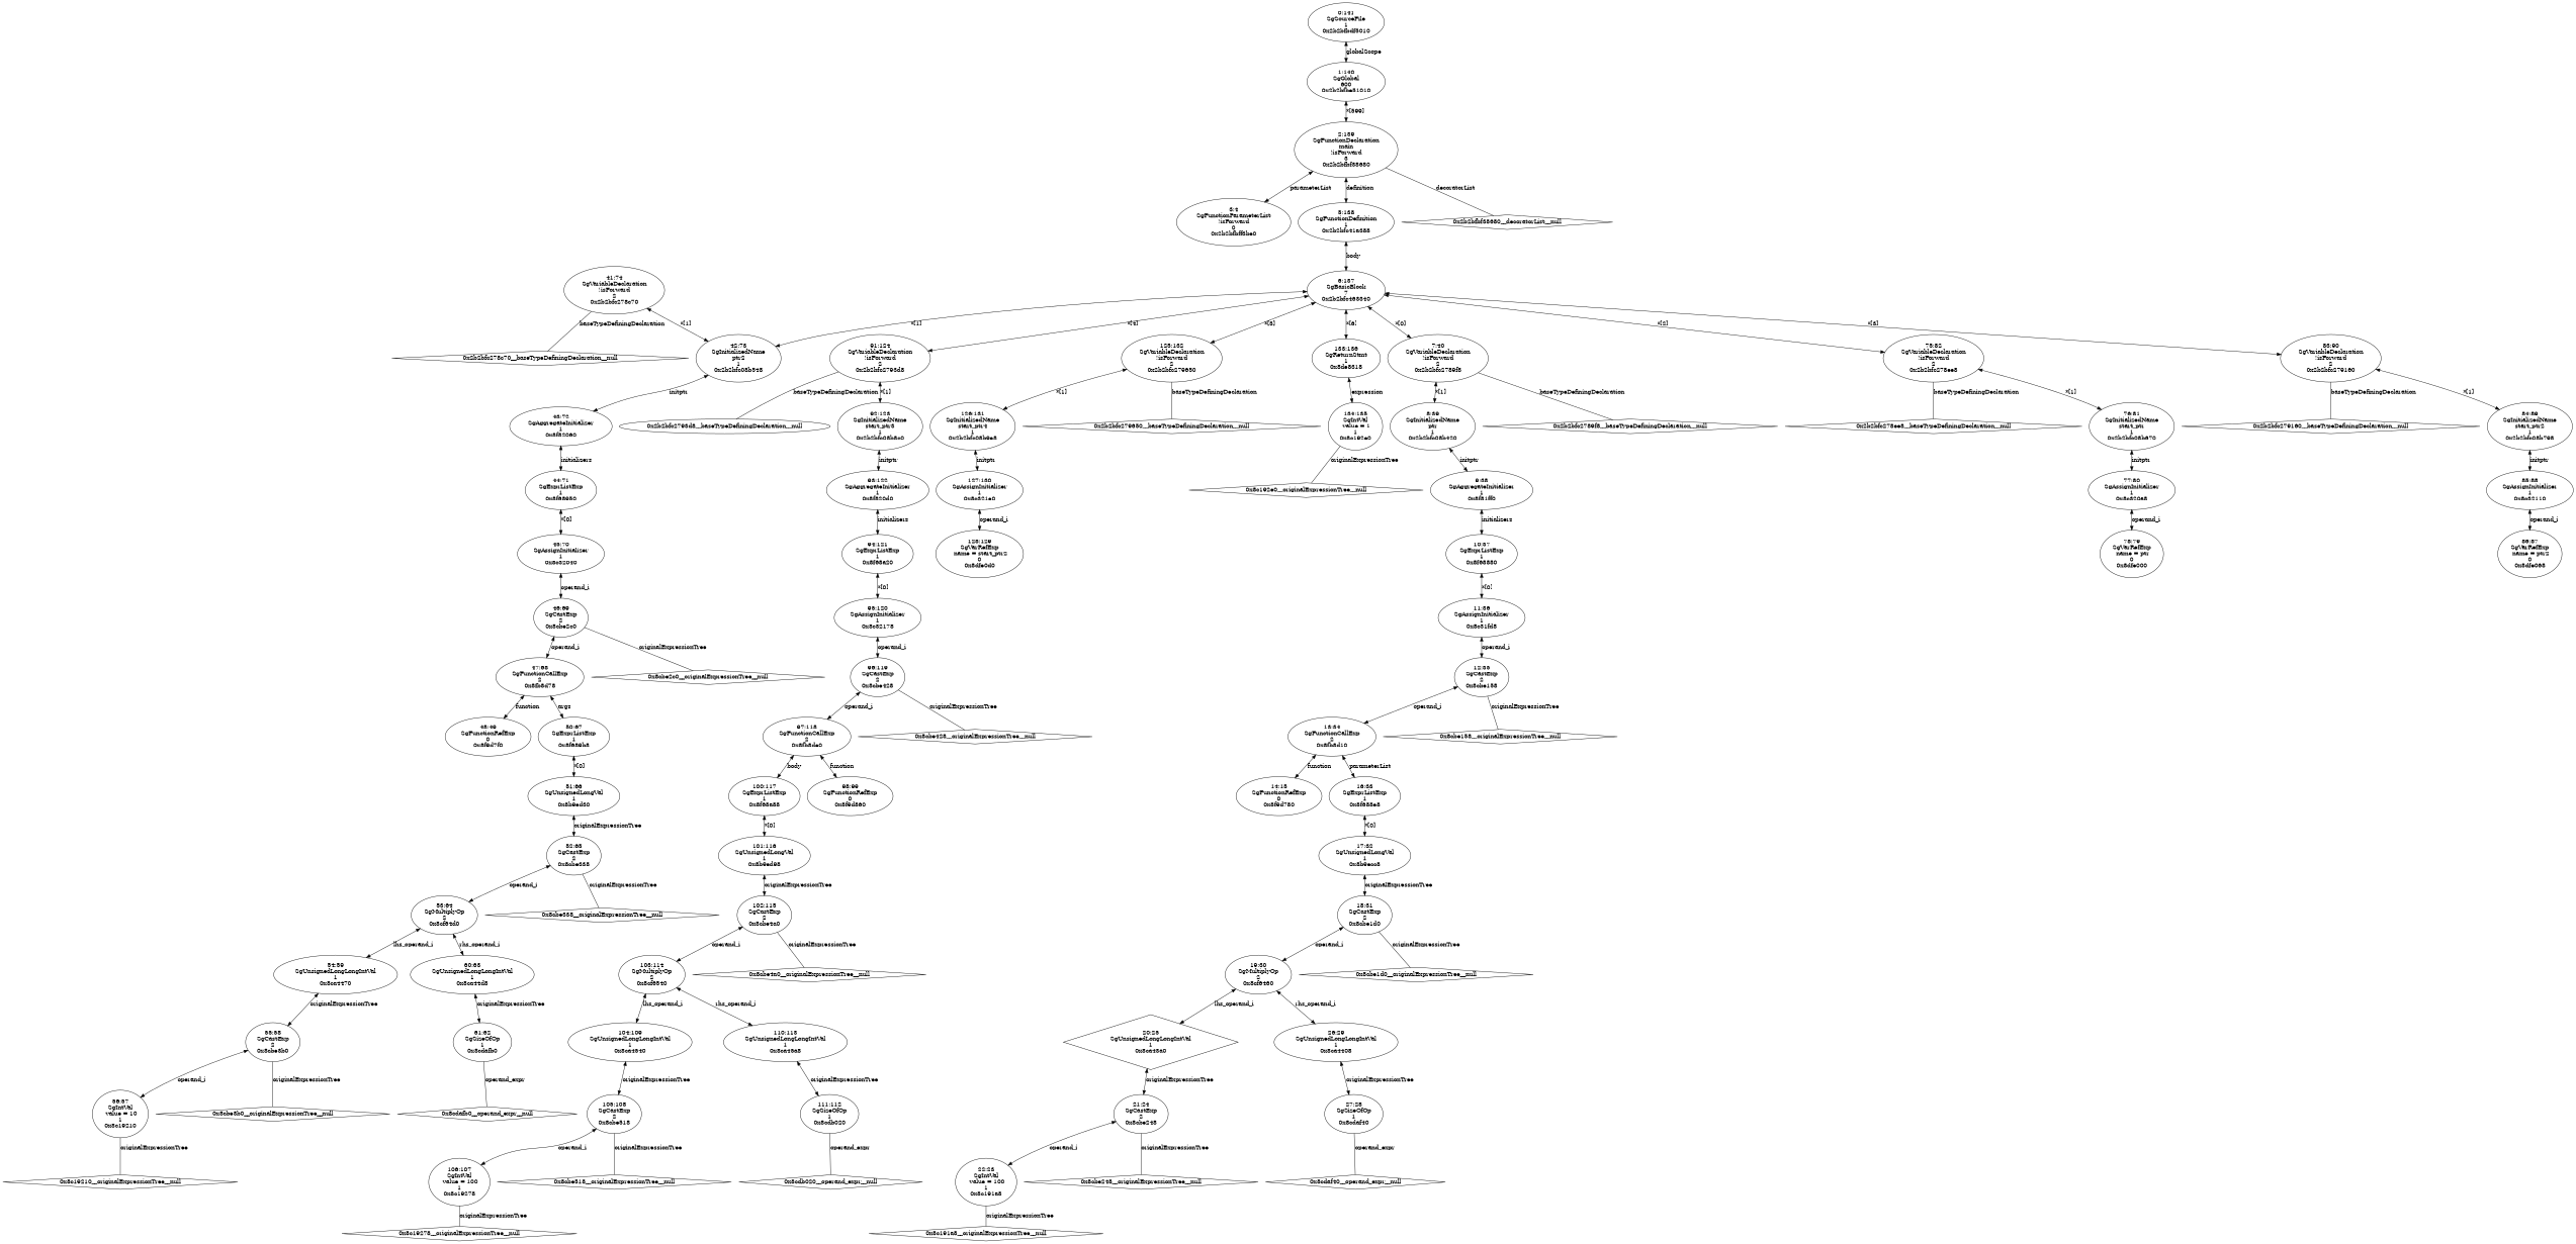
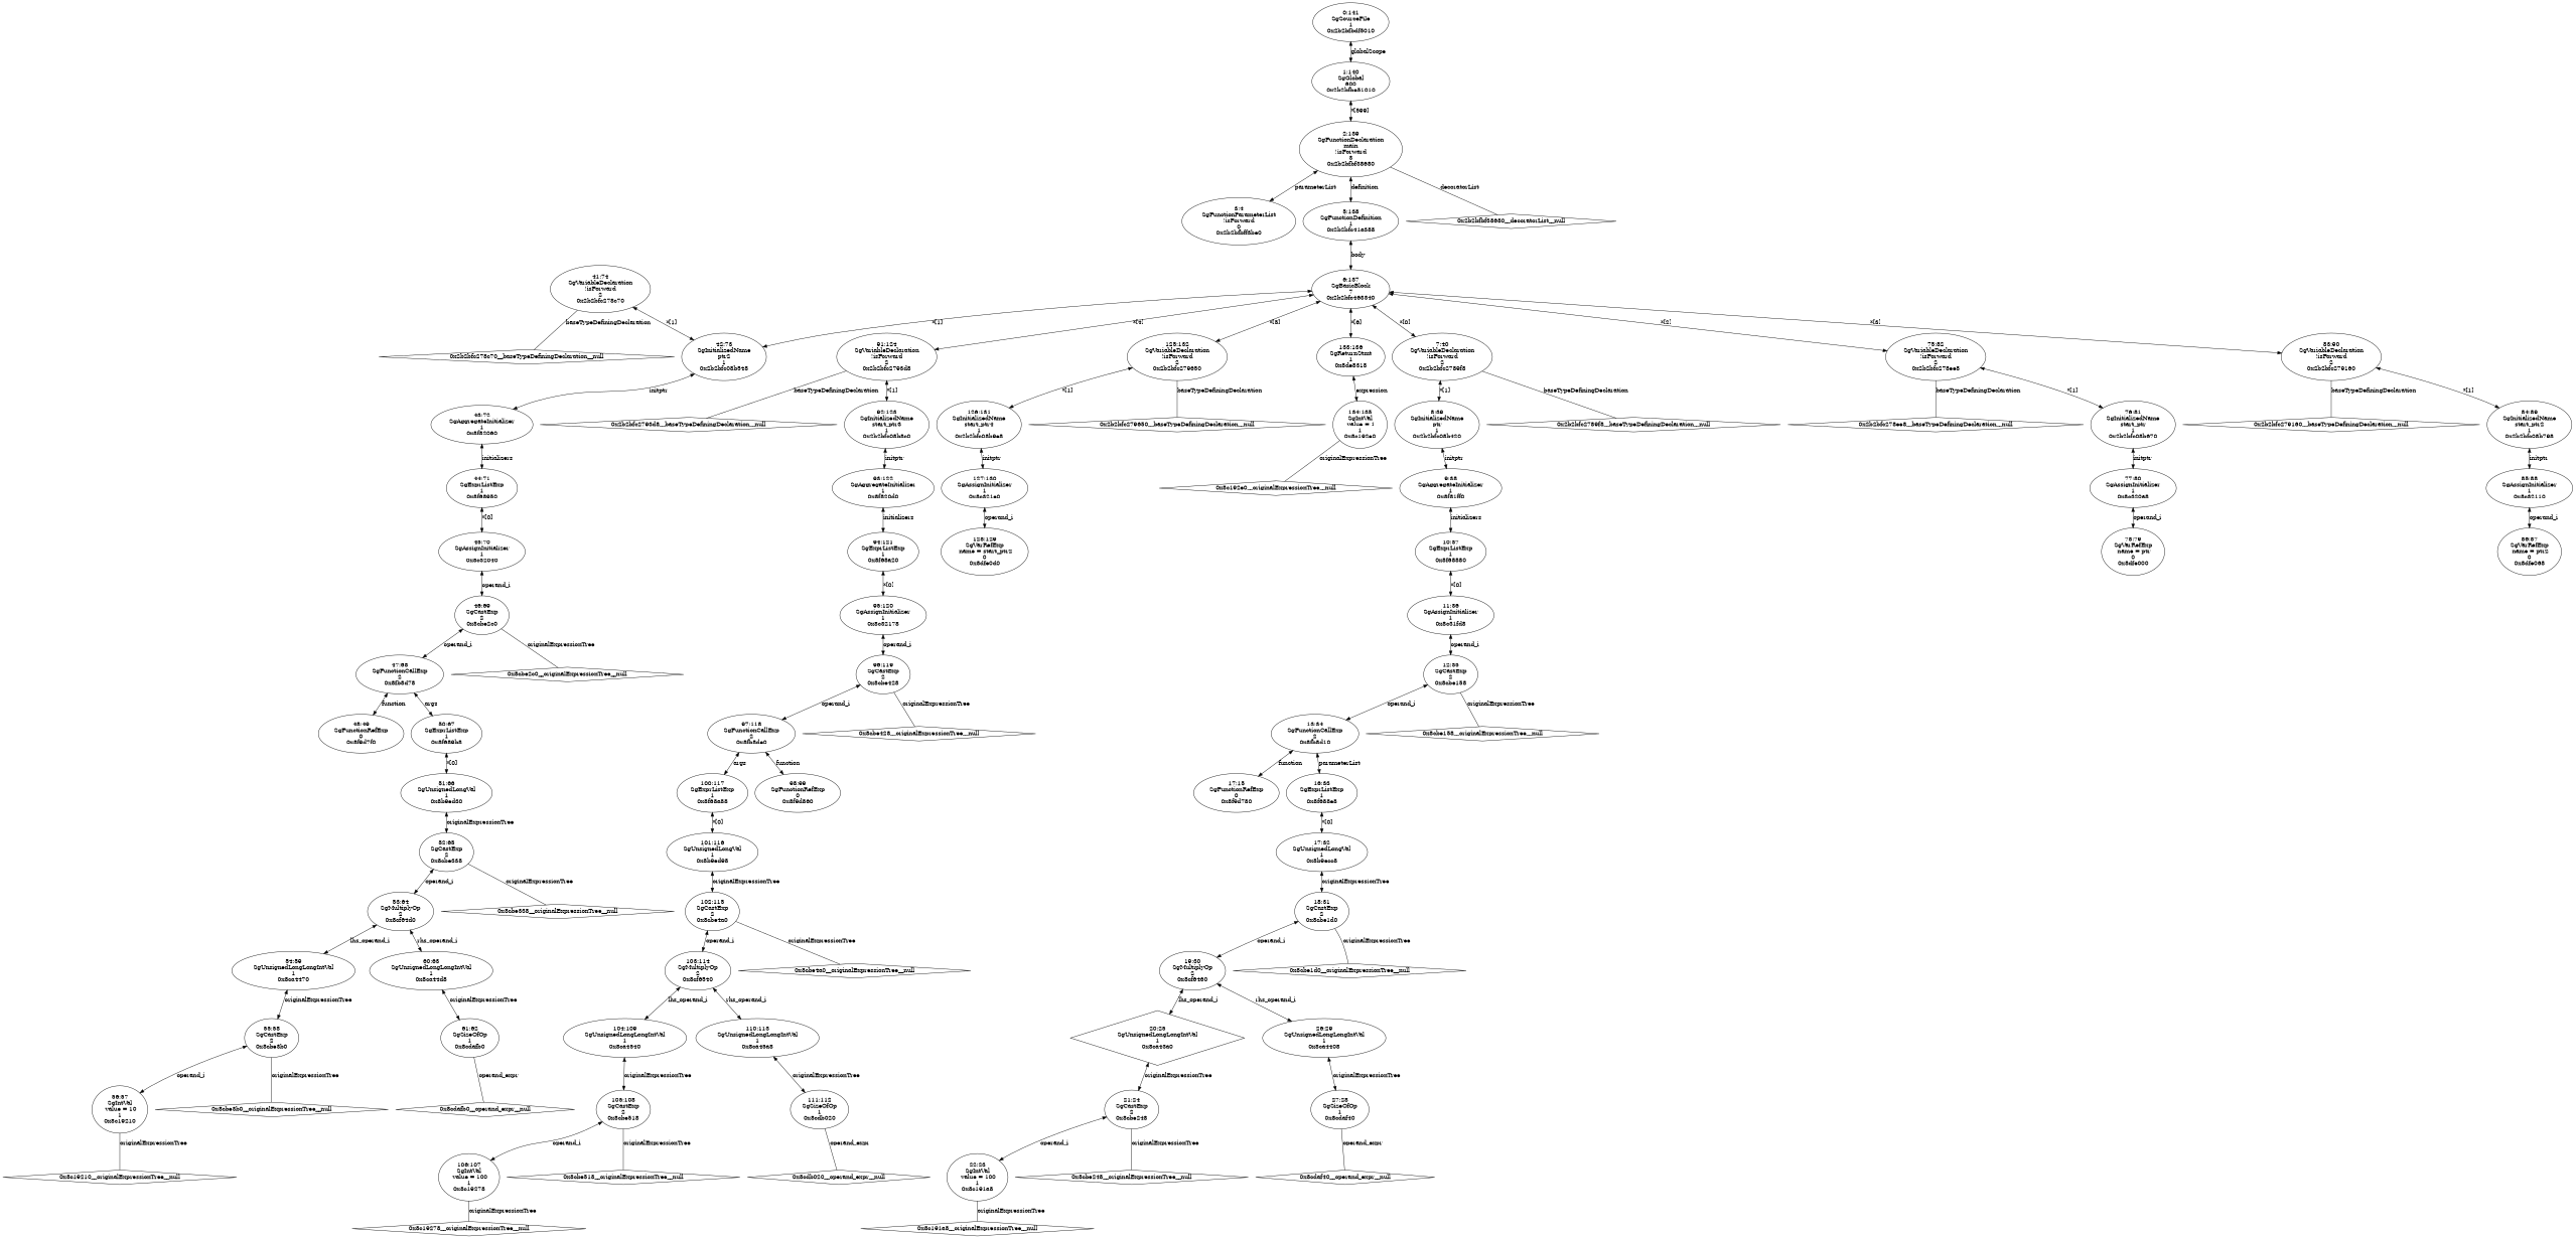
  digraph {
    edge [dir=both]
    n1 [label="3:4\nSgFunctionParameterList\n!isForward\n0\n0x2b2bfbff3be0\n"]
-   n2 [label="14:15\nSgFunctionRefExp\n0\n0x8f9d780\n"]
+   n2 [label="17:15\nSgFunctionRefExp\n0\n0x8f9d780\n"]
    n3 [label="22:23\nSgIntVal\n value = 100\n1\n0x8c191a8\n"]
    "0x8c191a8__originalExpressionTree__null" [shape=diamond]
    n5 [label="21:24\nSgCastExp\n2\n0x8cbe248\n"]
    "0x8cbe248__originalExpressionTree__null" [shape=diamond]
    n7 [label="20:25\nSgUnsignedLongLongIntVal\n1\n0x8ca43a0\n" shape=diamond]
    n8 [label="27:28\nSgSizeOfOp\n1\n0x8cdaf40\n"]
    "0x8cdaf40__operand_expr__null" [shape=diamond]
    n10 [label="26:29\nSgUnsignedLongLongIntVal\n1\n0x8ca4408\n"]
    n11 [label="19:30\nSgMultiplyOp\n2\n0x8cf6460\n"]
    n12 [label="18:31\nSgCastExp\n2\n0x8cbe1d0\n"]
    "0x8cbe1d0__originalExpressionTree__null" [shape=diamond]
    n14 [label="17:32\nSgUnsignedLongVal\n1\n0x8b9ecc8\n"]
    n15 [label="16:33\nSgExprListExp\n1\n0x8f688e8\n"]
    n16 [label="13:34\nSgFunctionCallExp\n2\n0x8fb8d10\n"]
    n17 [label="12:35\nSgCastExp\n2\n0x8cbe158\n"]
    "0x8cbe158__originalExpressionTree__null" [shape=diamond]
    n19 [label="11:36\nSgAssignInitializer\n1\n0x8c31fd8\n"]
    n20 [label="10:37\nSgExprListExp\n1\n0x8f68880\n"]
    n21 [label="9:38\nSgAggregateInitializer\n1\n0x8f81ff0\n"]
    n22 [label="8:39\nSgInitializedName\nptr\n1\n0x2b2bfc08b420\n"]
    n23 [label="7:40\nSgVariableDeclaration\n!isForward\n2\n0x2b2bfc2789f8\n"]
    "0x2b2bfc2789f8__baseTypeDefiningDeclaration__null" [shape=diamond]
    n25 [label="48:49\nSgFunctionRefExp\n0\n0x8f9d7f0\n"]
    n26 [label="56:57\nSgIntVal\n value = 10\n1\n0x8c19210\n"]
    "0x8c19210__originalExpressionTree__null" [shape=diamond]
    n28 [label="55:58\nSgCastExp\n2\n0x8cbe3b0\n"]
    "0x8cbe3b0__originalExpressionTree__null" [shape=diamond]
    n30 [label="54:59\nSgUnsignedLongLongIntVal\n1\n0x8ca4470\n"]
    n31 [label="61:62\nSgSizeOfOp\n1\n0x8cdafb0\n"]
    "0x8cdafb0__operand_expr__null" [shape=diamond]
    n33 [label="60:63\nSgUnsignedLongLongIntVal\n1\n0x8ca44d8\n"]
    n34 [label="53:64\nSgMultiplyOp\n2\n0x8cf64d0\n"]
    n35 [label="52:65\nSgCastExp\n2\n0x8cbe338\n"]
    "0x8cbe338__originalExpressionTree__null" [shape=diamond]
    n37 [label="51:66\nSgUnsignedLongVal\n1\n0x8b9ed30\n"]
    n38 [label="50:67\nSgExprListExp\n1\n0x8f689b8\n"]
    n39 [label="47:68\nSgFunctionCallExp\n2\n0x8fb8d78\n"]
    n40 [label="46:69\nSgCastExp\n2\n0x8cbe2c0\n"]
    "0x8cbe2c0__originalExpressionTree__null" [shape=diamond]
    n42 [label="45:70\nSgAssignInitializer\n1\n0x8c32040\n"]
    n43 [label="44:71\nSgExprListExp\n1\n0x8f68950\n"]
    n44 [label="43:72\nSgAggregateInitializer\n1\n0x8f82060\n"]
    n45 [label="42:73\nSgInitializedName\nptr2\n1\n0x2b2bfc08b548\n"]
    n46 [label="41:74\nSgVariableDeclaration\n!isForward\n2\n0x2b2bfc278c70\n"]
    "0x2b2bfc278c70__baseTypeDefiningDeclaration__null" [shape=diamond]
    n48 [label="78:79\nSgVarRefExp\n name = ptr\n0\n0x8dfe000\n"]
    n49 [label="77:80\nSgAssignInitializer\n1\n0x8c320a8\n"]
    n50 [label="76:81\nSgInitializedName\nstart_ptr\n1\n0x2b2bfc08b670\n"]
    n51 [label="75:82\nSgVariableDeclaration\n!isForward\n2\n0x2b2bfc278ee8\n"]
    "0x2b2bfc278ee8__baseTypeDefiningDeclaration__null" [shape=diamond]
    n53 [label="86:87\nSgVarRefExp\n name = ptr2\n0\n0x8dfe068\n"]
    n54 [label="85:88\nSgAssignInitializer\n1\n0x8c32110\n"]
    n55 [label="84:89\nSgInitializedName\nstart_ptr2\n1\n0x2b2bfc08b798\n"]
    n56 [label="83:90\nSgVariableDeclaration\n!isForward\n2\n0x2b2bfc279160\n"]
    "0x2b2bfc279160__baseTypeDefiningDeclaration__null" [shape=diamond]
    n58 [label="98:99\nSgFunctionRefExp\n0\n0x8f9d860\n"]
    n59 [label="106:107\nSgIntVal\n value = 100\n1\n0x8c19278\n"]
    "0x8c19278__originalExpressionTree__null" [shape=diamond]
    n61 [label="105:108\nSgCastExp\n2\n0x8cbe518\n"]
    "0x8cbe518__originalExpressionTree__null" [shape=diamond]
    n63 [label="104:109\nSgUnsignedLongLongIntVal\n1\n0x8ca4540\n"]
    n64 [label="111:112\nSgSizeOfOp\n1\n0x8cdb020\n"]
    "0x8cdb020__operand_expr__null" [shape=diamond]
    n66 [label="110:113\nSgUnsignedLongLongIntVal\n1\n0x8ca45a8\n"]
    n67 [label="103:114\nSgMultiplyOp\n2\n0x8cf6540\n"]
    n68 [label="102:115\nSgCastExp\n2\n0x8cbe4a0\n"]
    "0x8cbe4a0__originalExpressionTree__null" [shape=diamond]
    n70 [label="101:116\nSgUnsignedLongVal\n1\n0x8b9ed98\n"]
    n71 [label="100:117\nSgExprListExp\n1\n0x8f68a88\n"]
    n72 [label="97:118\nSgFunctionCallExp\n2\n0x8fb8de0\n"]
    n73 [label="96:119\nSgCastExp\n2\n0x8cbe428\n"]
    "0x8cbe428__originalExpressionTree__null" [shape=diamond]
    n75 [label="95:120\nSgAssignInitializer\n1\n0x8c32178\n"]
    n76 [label="94:121\nSgExprListExp\n1\n0x8f68a20\n"]
    n77 [label="93:122\nSgAggregateInitializer\n1\n0x8f820d0\n"]
    n78 [label="92:123\nSgInitializedName\nstart_ptr3\n1\n0x2b2bfc08b8c0\n"]
    n79 [label="91:124\nSgVariableDeclaration\n!isForward\n2\n0x2b2bfc2793d8\n"]
-   "0x2b2bfc2793d8__baseTypeDefiningDeclaration__null" [shape=ellipse]
+   "0x2b2bfc2793d8__baseTypeDefiningDeclaration__null" [shape=diamond]
    n81 [label="128:129\nSgVarRefExp\n name = start_ptr2\n0\n0x8dfe0d0\n"]
    n82 [label="127:130\nSgAssignInitializer\n1\n0x8c321e0\n"]
    n83 [label="126:131\nSgInitializedName\nstart_ptr4\n1\n0x2b2bfc08b9e8\n"]
    n84 [label="125:132\nSgVariableDeclaration\n!isForward\n2\n0x2b2bfc279650\n"]
    "0x2b2bfc279650__baseTypeDefiningDeclaration__null" [shape=diamond]
    n86 [label="134:135\nSgIntVal\n value = 1\n1\n0x8c192e0\n"]
    "0x8c192e0__originalExpressionTree__null" [shape=diamond]
    n88 [label="133:136\nSgReturnStmt\n1\n0x8de8318\n"]
    n89 [label="6:137\nSgBasicBlock\n7\n0x2b2bfc463340\n"]
    n90 [label="5:138\nSgFunctionDefinition\n1\n0x2b2bfc41a388\n"]
    n91 [label="2:139\nSgFunctionDeclaration\nmain\n!isForward\n3\n0x2b2bfbf38680\n"]
    "0x2b2bfbf38680__decoratorList__null" [shape=diamond]
    n93 [label="1:140\nSgGlobal\n600\n0x2b2bfbe51010\n"]
    n94 [label="0:141\nSgSourceFile\n1\n0x2b2bfbdf5010\n"]
    n3 -> "0x8c191a8__originalExpressionTree__null" [dir=none label=originalExpressionTree]
    n5 -> n3 [label=operand_i]
    n5 -> "0x8cbe248__originalExpressionTree__null" [dir=none label=originalExpressionTree]
    n7 -> n5 [label=originalExpressionTree]
    n8 -> "0x8cdaf40__operand_expr__null" [dir=none label=operand_expr]
    n10 -> n8 [label=originalExpressionTree]
    n11 -> n7 [label=lhs_operand_i]
    n11 -> n10 [label=rhs_operand_i]
    n12 -> n11 [label=operand_i]
    n12 -> "0x8cbe1d0__originalExpressionTree__null" [dir=none label=originalExpressionTree]
    n14 -> n12 [label=originalExpressionTree]
    n15 -> n14 [label="*[0]"]
    n16 -> n2 [label=function]
    n16 -> n15 [label=parameterList]
    n17 -> n16 [label=operand_i]
    n17 -> "0x8cbe158__originalExpressionTree__null" [dir=none label=originalExpressionTree]
    n19 -> n17 [label=operand_i]
    n20 -> n19 [label="*[0]"]
    n21 -> n20 [label=initializers]
    n22 -> n21 [label=initptr]
    n23 -> n22 [label="*[1]"]
    n23 -> "0x2b2bfc2789f8__baseTypeDefiningDeclaration__null" [dir=none label=baseTypeDefiningDeclaration]
    n26 -> "0x8c19210__originalExpressionTree__null" [dir=none label=originalExpressionTree]
    n28 -> n26 [label=operand_i]
    n28 -> "0x8cbe3b0__originalExpressionTree__null" [dir=none label=originalExpressionTree]
    n30 -> n28 [label=originalExpressionTree]
    n31 -> "0x8cdafb0__operand_expr__null" [dir=none label=operand_expr]
    n33 -> n31 [label=originalExpressionTree]
    n34 -> n30 [label=lhs_operand_i]
    n34 -> n33 [label=rhs_operand_i]
    n35 -> n34 [label=operand_i]
    n35 -> "0x8cbe338__originalExpressionTree__null" [dir=none label=originalExpressionTree]
    n37 -> n35 [label=originalExpressionTree]
    n38 -> n37 [label="*[0]"]
    n39 -> n25 [label=function]
    n39 -> n38 [label=args]
    n40 -> n39 [label=operand_i]
    n40 -> "0x8cbe2c0__originalExpressionTree__null" [dir=none label=originalExpressionTree]
    n42 -> n40 [label=operand_i]
    n43 -> n42 [label="*[0]"]
    n44 -> n43 [label=initializers]
    n45 -> n44 [label=initptr]
    n46 -> n45 [label="*[1]"]
    n46 -> "0x2b2bfc278c70__baseTypeDefiningDeclaration__null" [dir=none label=baseTypeDefiningDeclaration]
    n49 -> n48 [label=operand_i]
    n50 -> n49 [label=initptr]
    n51 -> n50 [label="*[1]"]
    n51 -> "0x2b2bfc278ee8__baseTypeDefiningDeclaration__null" [dir=none label=baseTypeDefiningDeclaration]
    n54 -> n53 [label=operand_i]
    n55 -> n54 [label=initptr]
    n56 -> n55 [label="*[1]"]
    n56 -> "0x2b2bfc279160__baseTypeDefiningDeclaration__null" [dir=none label=baseTypeDefiningDeclaration]
    n59 -> "0x8c19278__originalExpressionTree__null" [dir=none label=originalExpressionTree]
    n61 -> n59 [label=operand_i]
    n61 -> "0x8cbe518__originalExpressionTree__null" [dir=none label=originalExpressionTree]
    n63 -> n61 [label=originalExpressionTree]
    n64 -> "0x8cdb020__operand_expr__null" [dir=none label=operand_expr]
    n66 -> n64 [label=originalExpressionTree]
    n67 -> n63 [label=lhs_operand_i]
    n67 -> n66 [label=rhs_operand_i]
    n68 -> n67 [label=operand_i]
    n68 -> "0x8cbe4a0__originalExpressionTree__null" [dir=none label=originalExpressionTree]
    n70 -> n68 [label=originalExpressionTree]
    n71 -> n70 [label="*[0]"]
    n72 -> n58 [label=function]
-   n72 -> n71 [label=body]
+   n72 -> n71 [label=args]
    n73 -> n72 [label=operand_i]
    n73 -> "0x8cbe428__originalExpressionTree__null" [dir=none label=originalExpressionTree]
    n75 -> n73 [label=operand_i]
    n76 -> n75 [label="*[0]"]
    n77 -> n76 [label=initializers]
    n78 -> n77 [label=initptr]
    n79 -> n78 [label="*[1]"]
    n79 -> "0x2b2bfc2793d8__baseTypeDefiningDeclaration__null" [dir=none label=baseTypeDefiningDeclaration]
    n82 -> n81 [label=operand_i]
    n83 -> n82 [label=initptr]
    n84 -> n83 [label="*[1]"]
    n84 -> "0x2b2bfc279650__baseTypeDefiningDeclaration__null" [dir=none label=baseTypeDefiningDeclaration]
    n86 -> "0x8c192e0__originalExpressionTree__null" [dir=none label=originalExpressionTree]
    n88 -> n86 [label=expression]
    n89 -> n23 [label="*[0]"]
    n89 -> n45 [label="*[1]"]
    n89 -> n51 [label="*[2]"]
    n89 -> n56 [label="*[3]"]
    n89 -> n79 [label="*[4]"]
    n89 -> n84 [label="*[5]"]
    n89 -> n88 [label="*[6]"]
    n90 -> n89 [label=body]
    n91 -> n1 [label=parameterList]
    n91 -> n90 [label=definition]
    n91 -> "0x2b2bfbf38680__decoratorList__null" [dir=none label=decoratorList]
    n93 -> n91 [label="*[599]"]
    n94 -> n93 [label=globalScope]
  }
